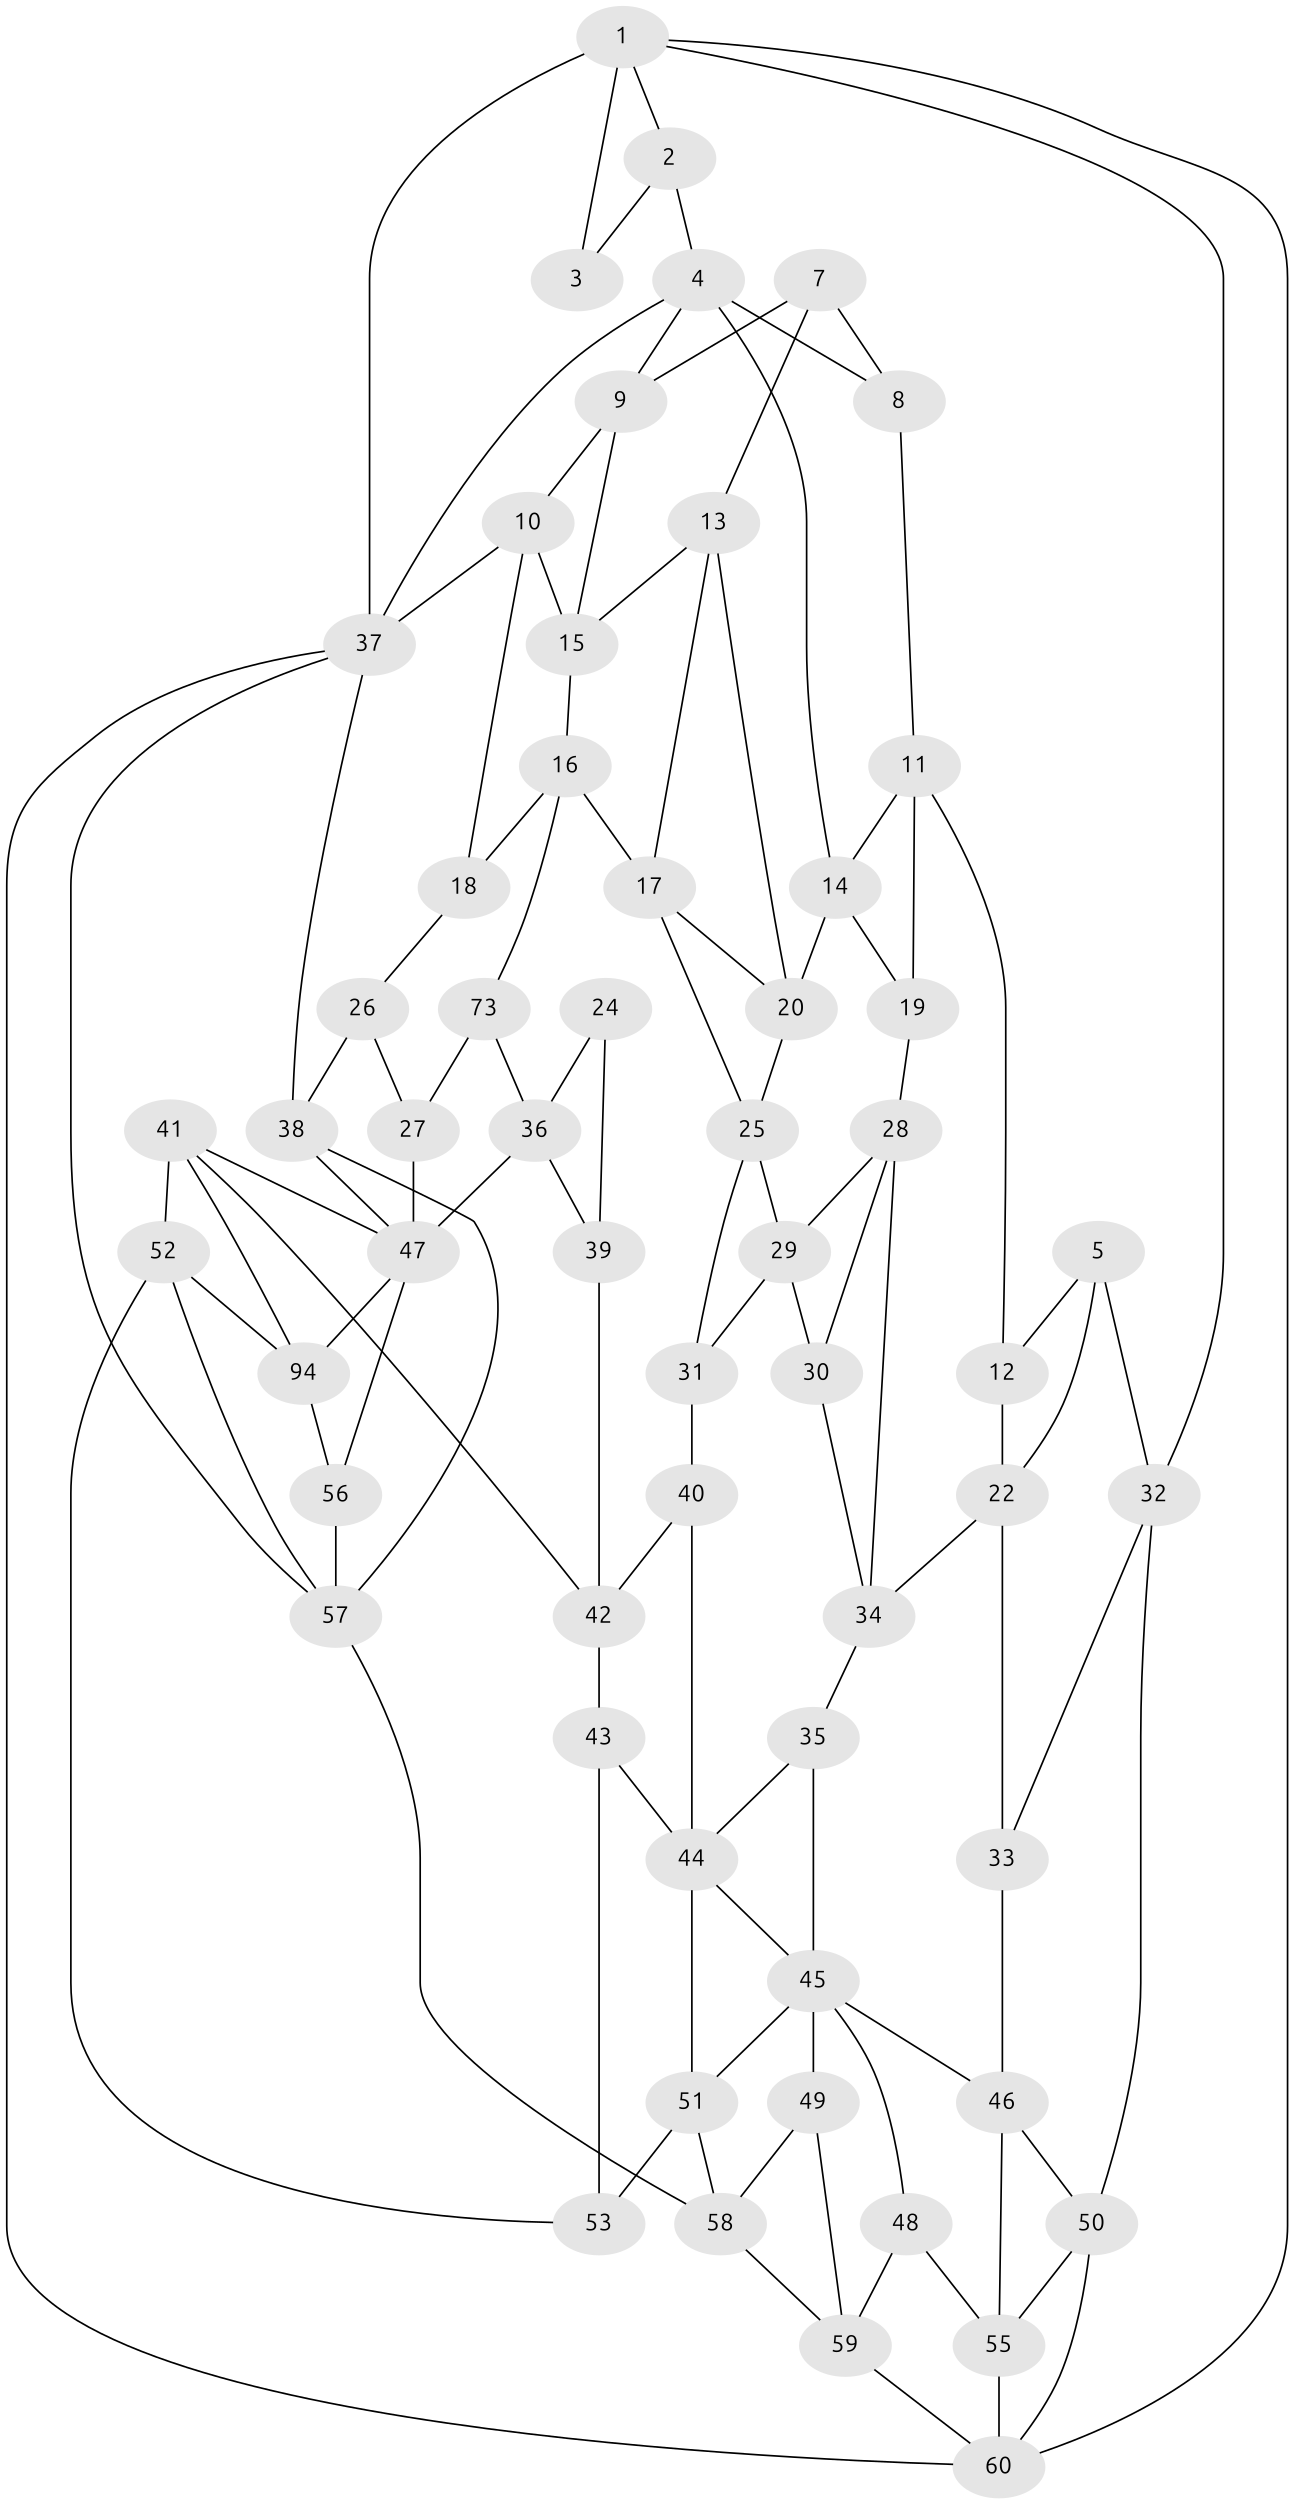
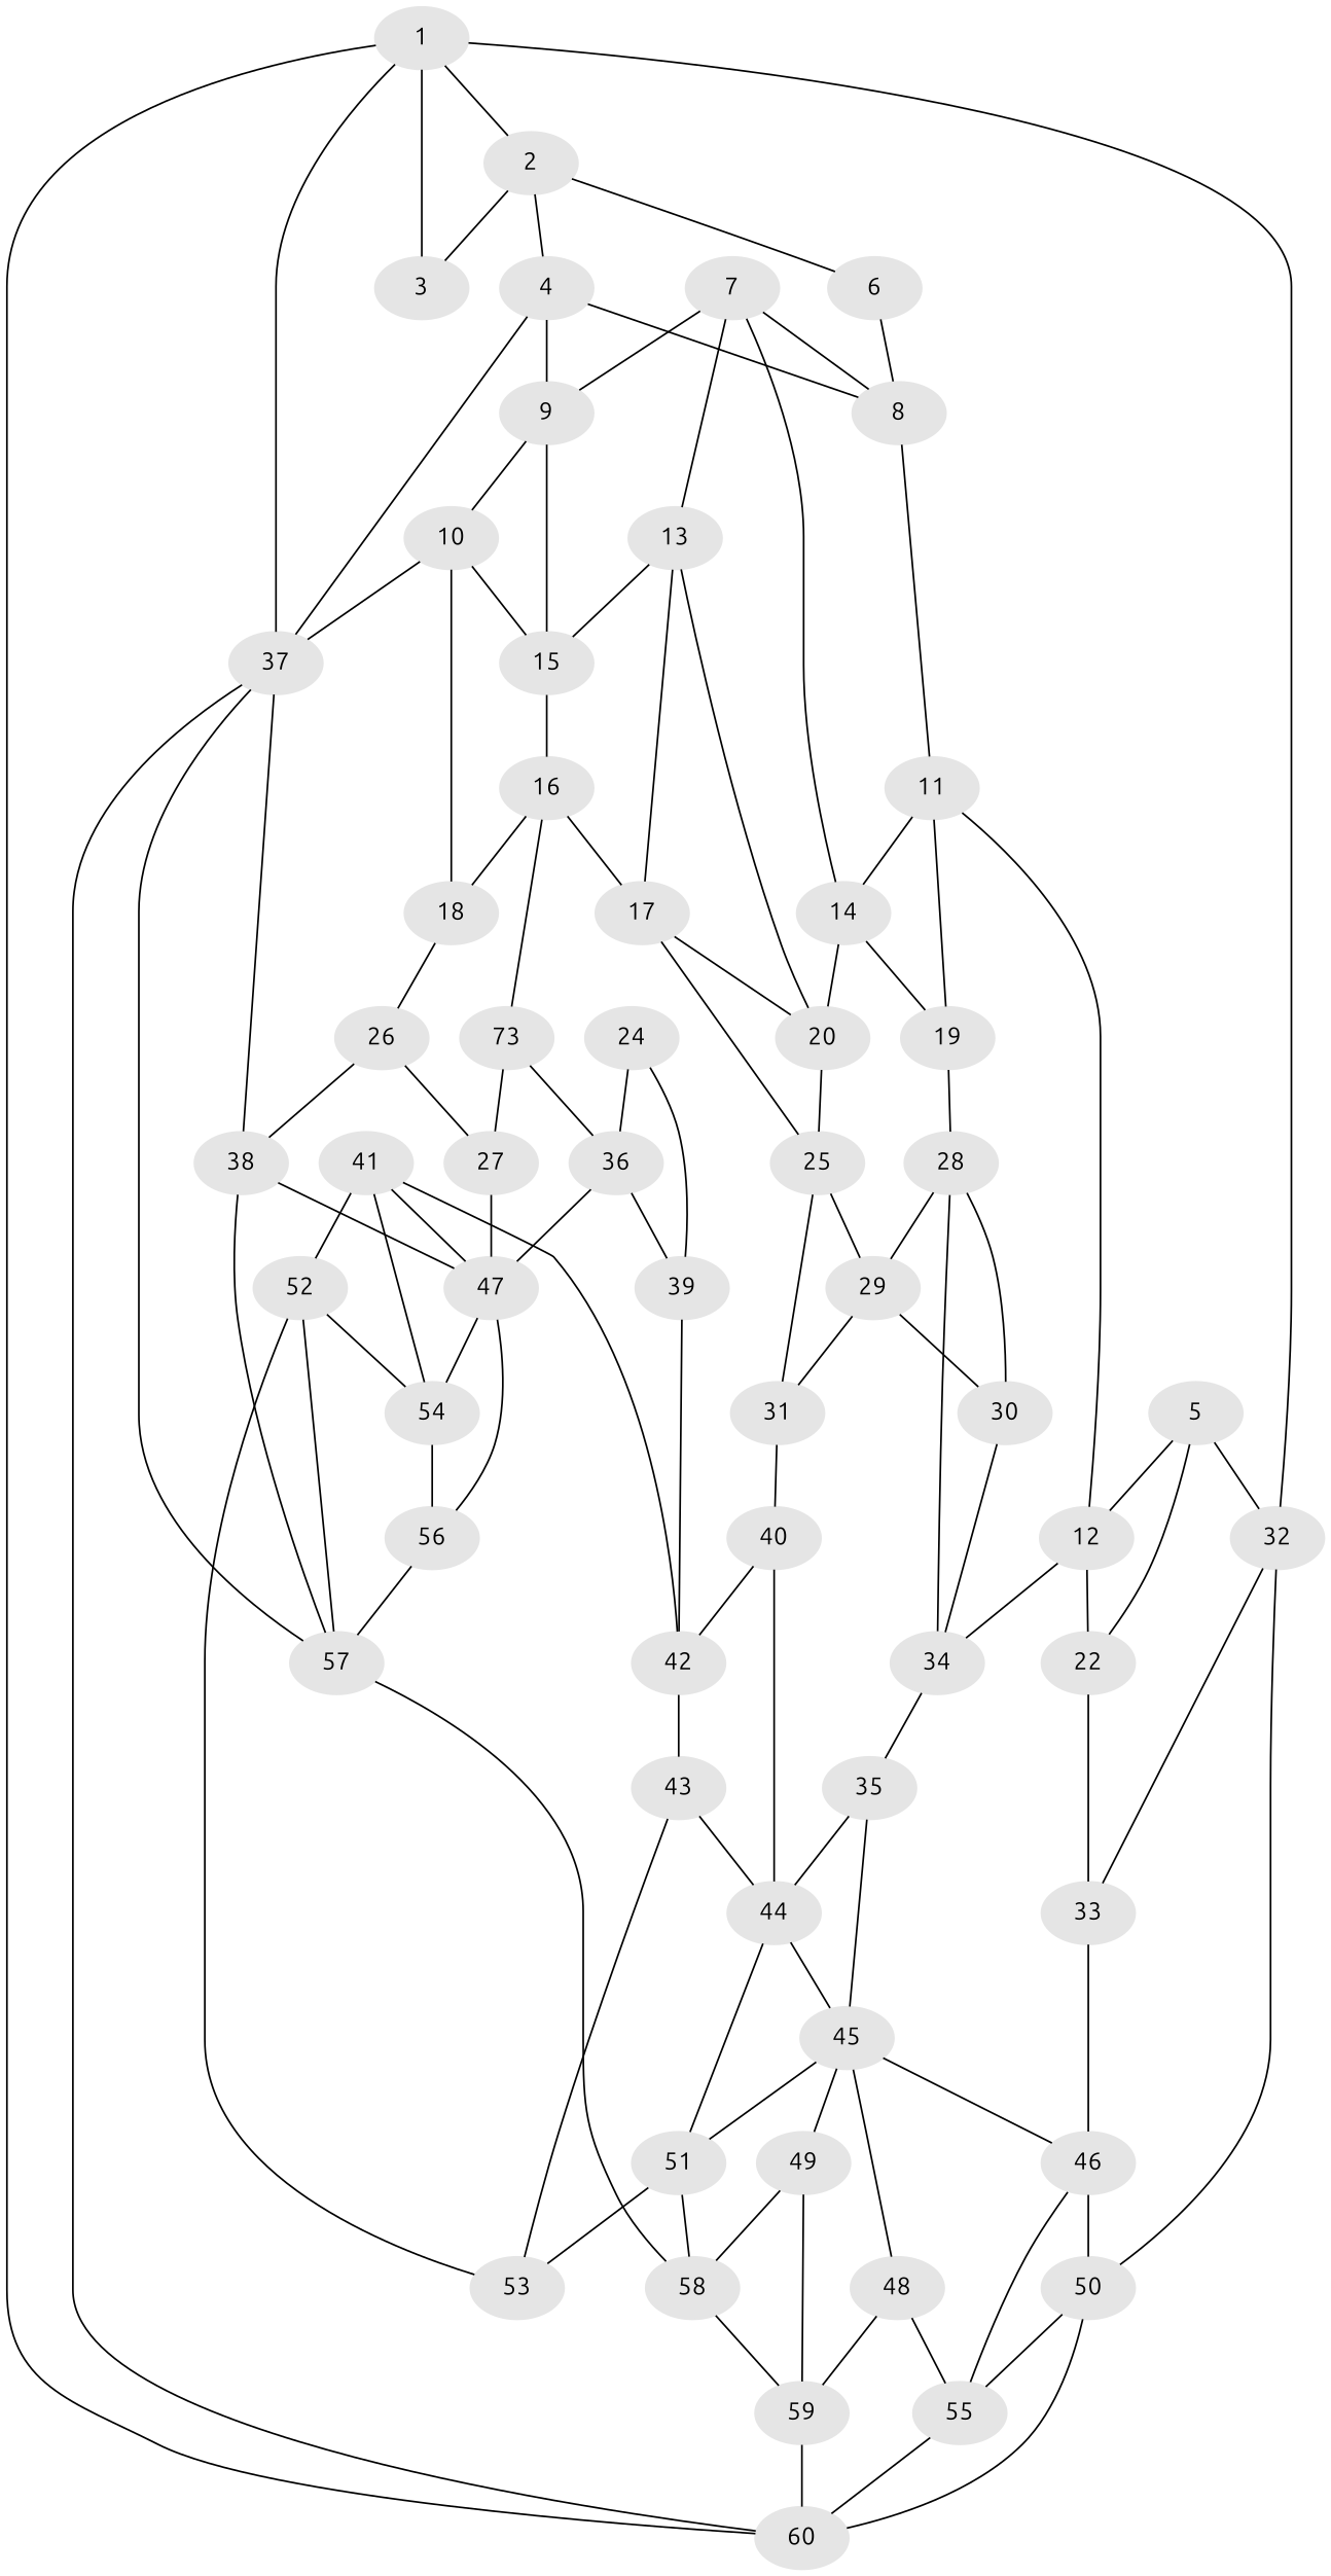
  graph {
    fontname=Ubuntu
    node [color=gray90 fontname=Ubuntu style=filled]
    edge [fontname=Ubuntu weight=1.0]
    1
    2
    3
    32
    37
    60
    4
+   6
    33
    50
    38
    57
    8
    9
    5
    12
    22
    11
    10
    15
    34
    7
    13
    14
    17
    20
    19
    18
    16
    26
    28
    25
    n33 [label=73]
    27
    36
    29
    30
    31
    46
    35
    47
    39
    24
    42
    40
    56
-   54 [label=94]
+   54
    44
    55
    45
    51
    48
    49
    58
    43
    41
    52
    53
    59
    1 -- 2
    1 -- 3 [weight=2.0]
    1 -- 32
    1 -- 37
    1 -- 60
    2 -- 3
    2 -- 4
+   2 -- 6
    32 -- 33
    32 -- 50
    37 -- 60
    37 -- 38
    37 -- 57
    4 -- 37
    4 -- 8
    4 -- 9
+   6 -- 8
    33 -- 46 [weight=2.0]
    50 -- 60
    50 -- 55
    38 -- 57
    38 -- 47
    57 -- 58
    8 -- 11
    9 -- 10
    9 -- 15
    5 -- 32
    5 -- 12
    5 -- 22
    12 -- 22
    22 -- 33
-   22 -- 34
+   12 -- 34
    11 -- 12
    11 -- 14
    11 -- 19
    10 -- 37
    10 -- 15
    10 -- 18
    15 -- 16
    34 -- 35
    7 -- 8
    7 -- 9
    7 -- 13
-   4 -- 14
+   7 -- 14
    13 -- 15
    13 -- 17
    13 -- 20
    14 -- 20
    14 -- 19
    17 -- 20
    17 -- 25
    20 -- 25
    19 -- 28
    18 -- 26
    16 -- 17
    16 -- 18
    16 -- n33
    26 -- 38
    26 -- 27
    28 -- 34
    28 -- 29
    28 -- 30
    25 -- 29
    25 -- 31
    n33 -- 27
    n33 -- 36
    27 -- 47
    36 -- 47
    36 -- 39
    29 -- 30
    29 -- 31
    30 -- 34
    31 -- 40
    46 -- 50
    46 -- 55
    35 -- 44
    35 -- 45
    47 -- 56
    47 -- 54
    39 -- 42
    24 -- 36
    24 -- 39 [weight=2.0]
    42 -- 43
    40 -- 42
    40 -- 44 [weight=2.0]
    56 -- 57
    54 -- 56
    44 -- 45
    44 -- 51
    55 -- 60
    45 -- 46
    45 -- 51
    45 -- 48
    45 -- 49
    51 -- 58
    51 -- 53
    48 -- 55
    48 -- 59
    49 -- 58
    49 -- 59
    58 -- 59
    43 -- 44
    43 -- 53 [weight=2.0]
    41 -- 47
    41 -- 42
    41 -- 54
    41 -- 52
    52 -- 57
    52 -- 54
    52 -- 53
    59 -- 60
  }
